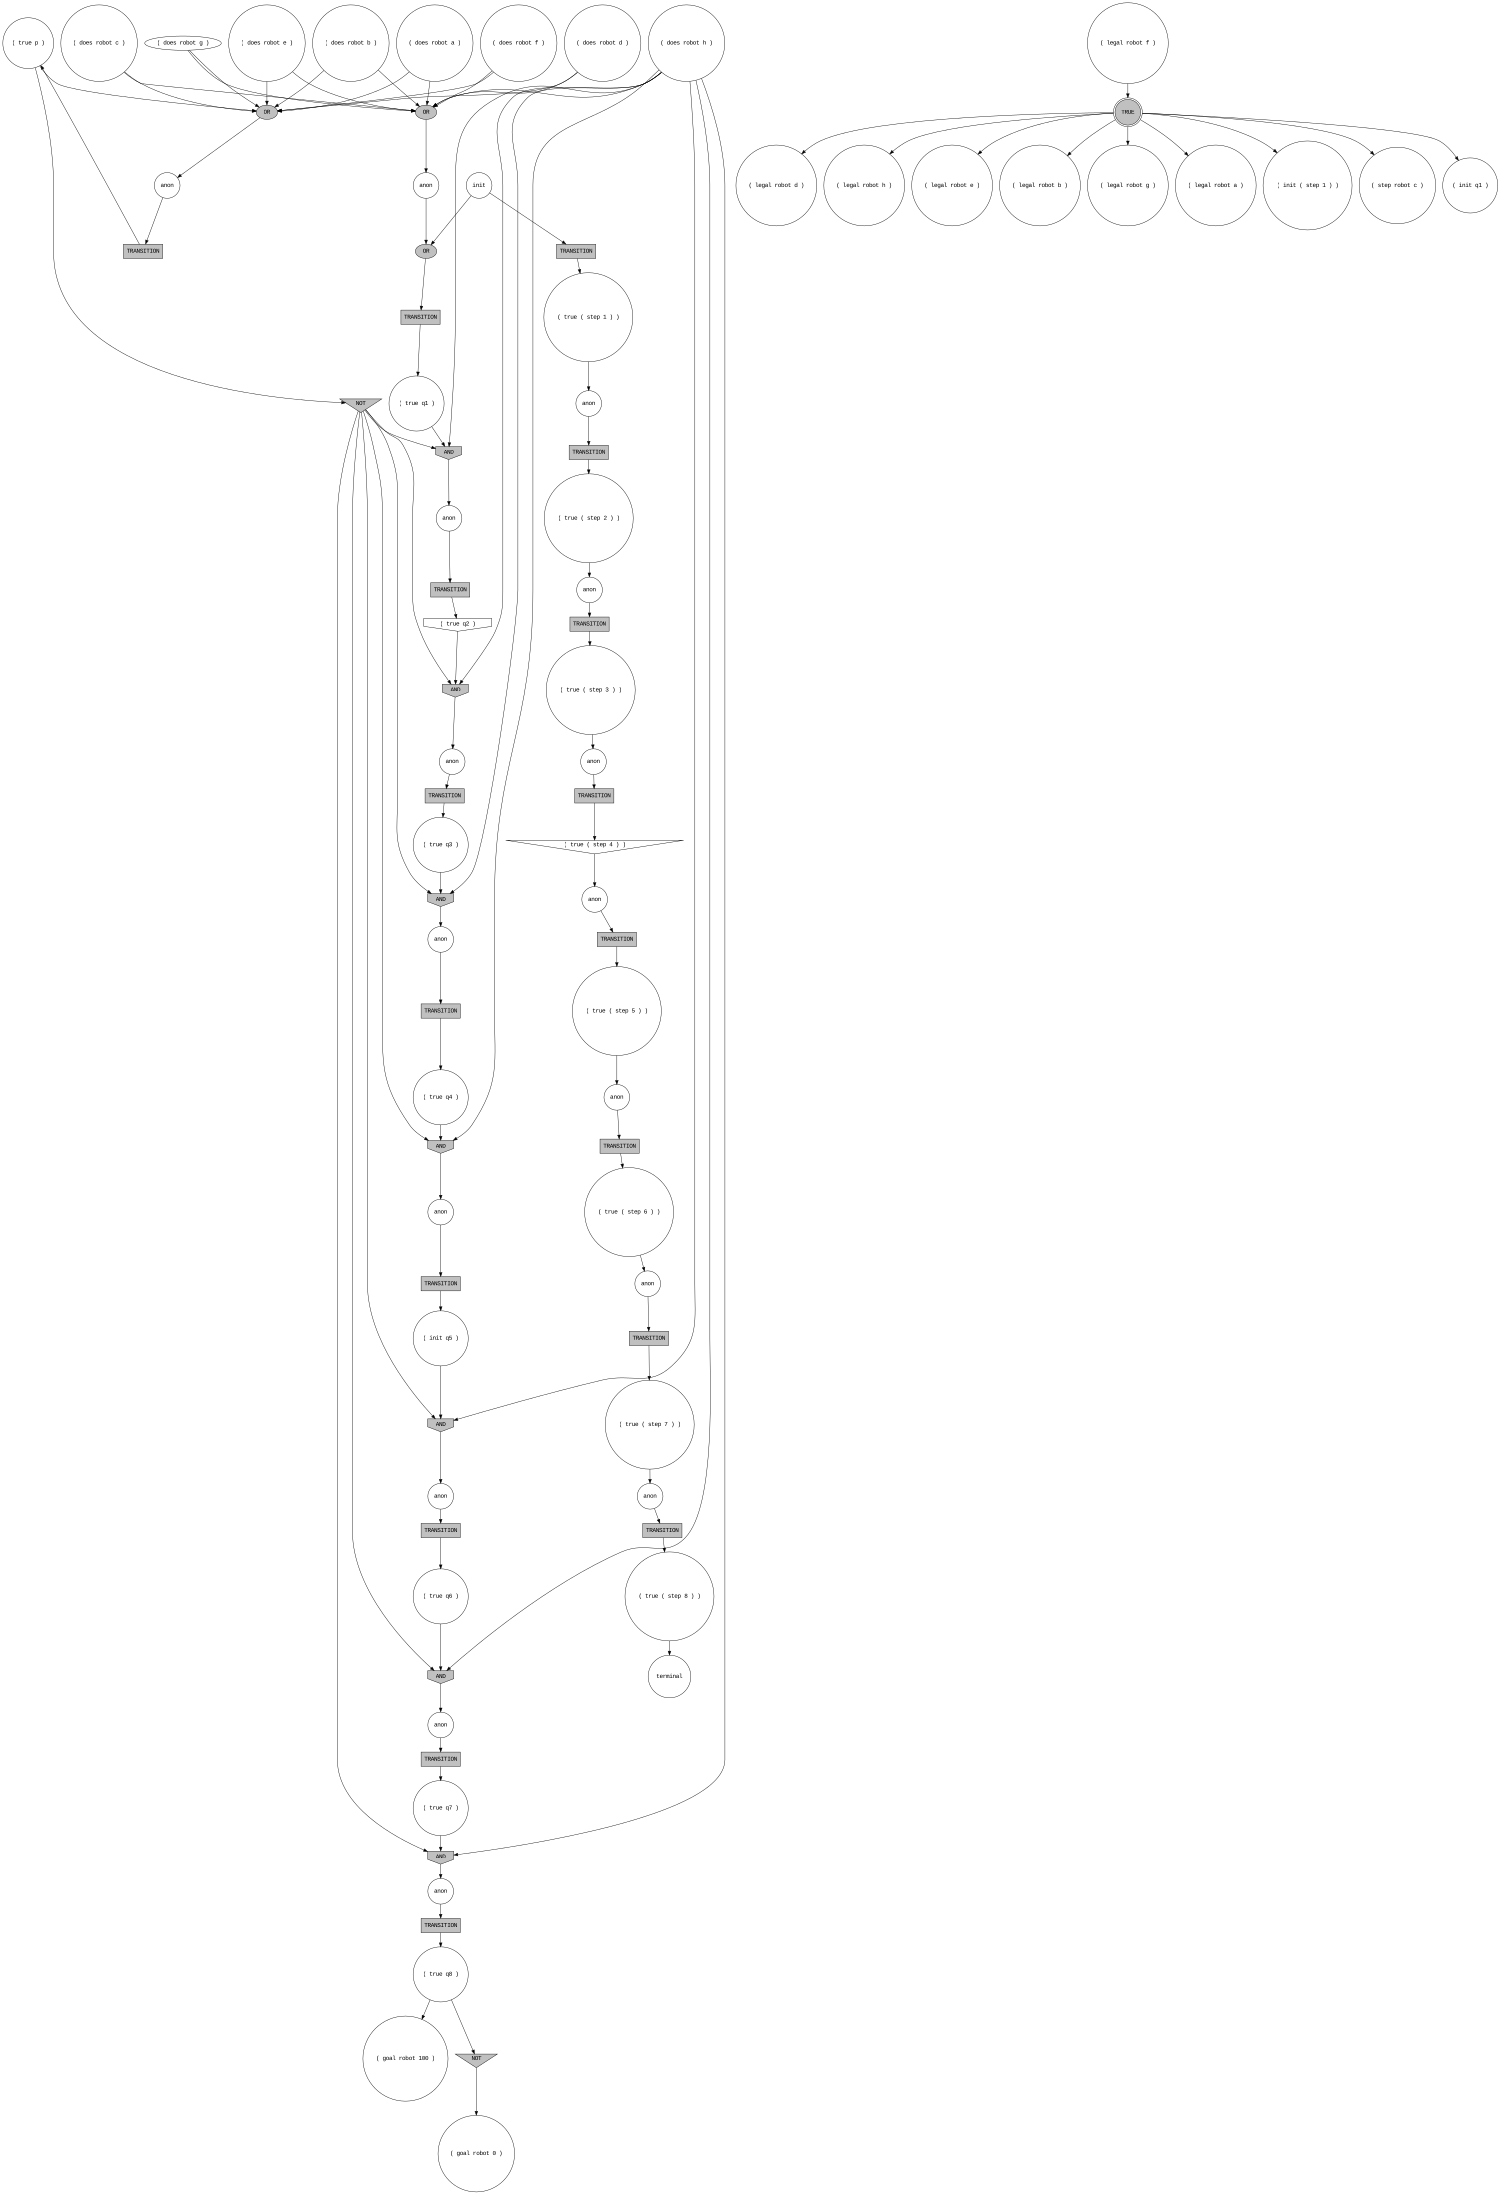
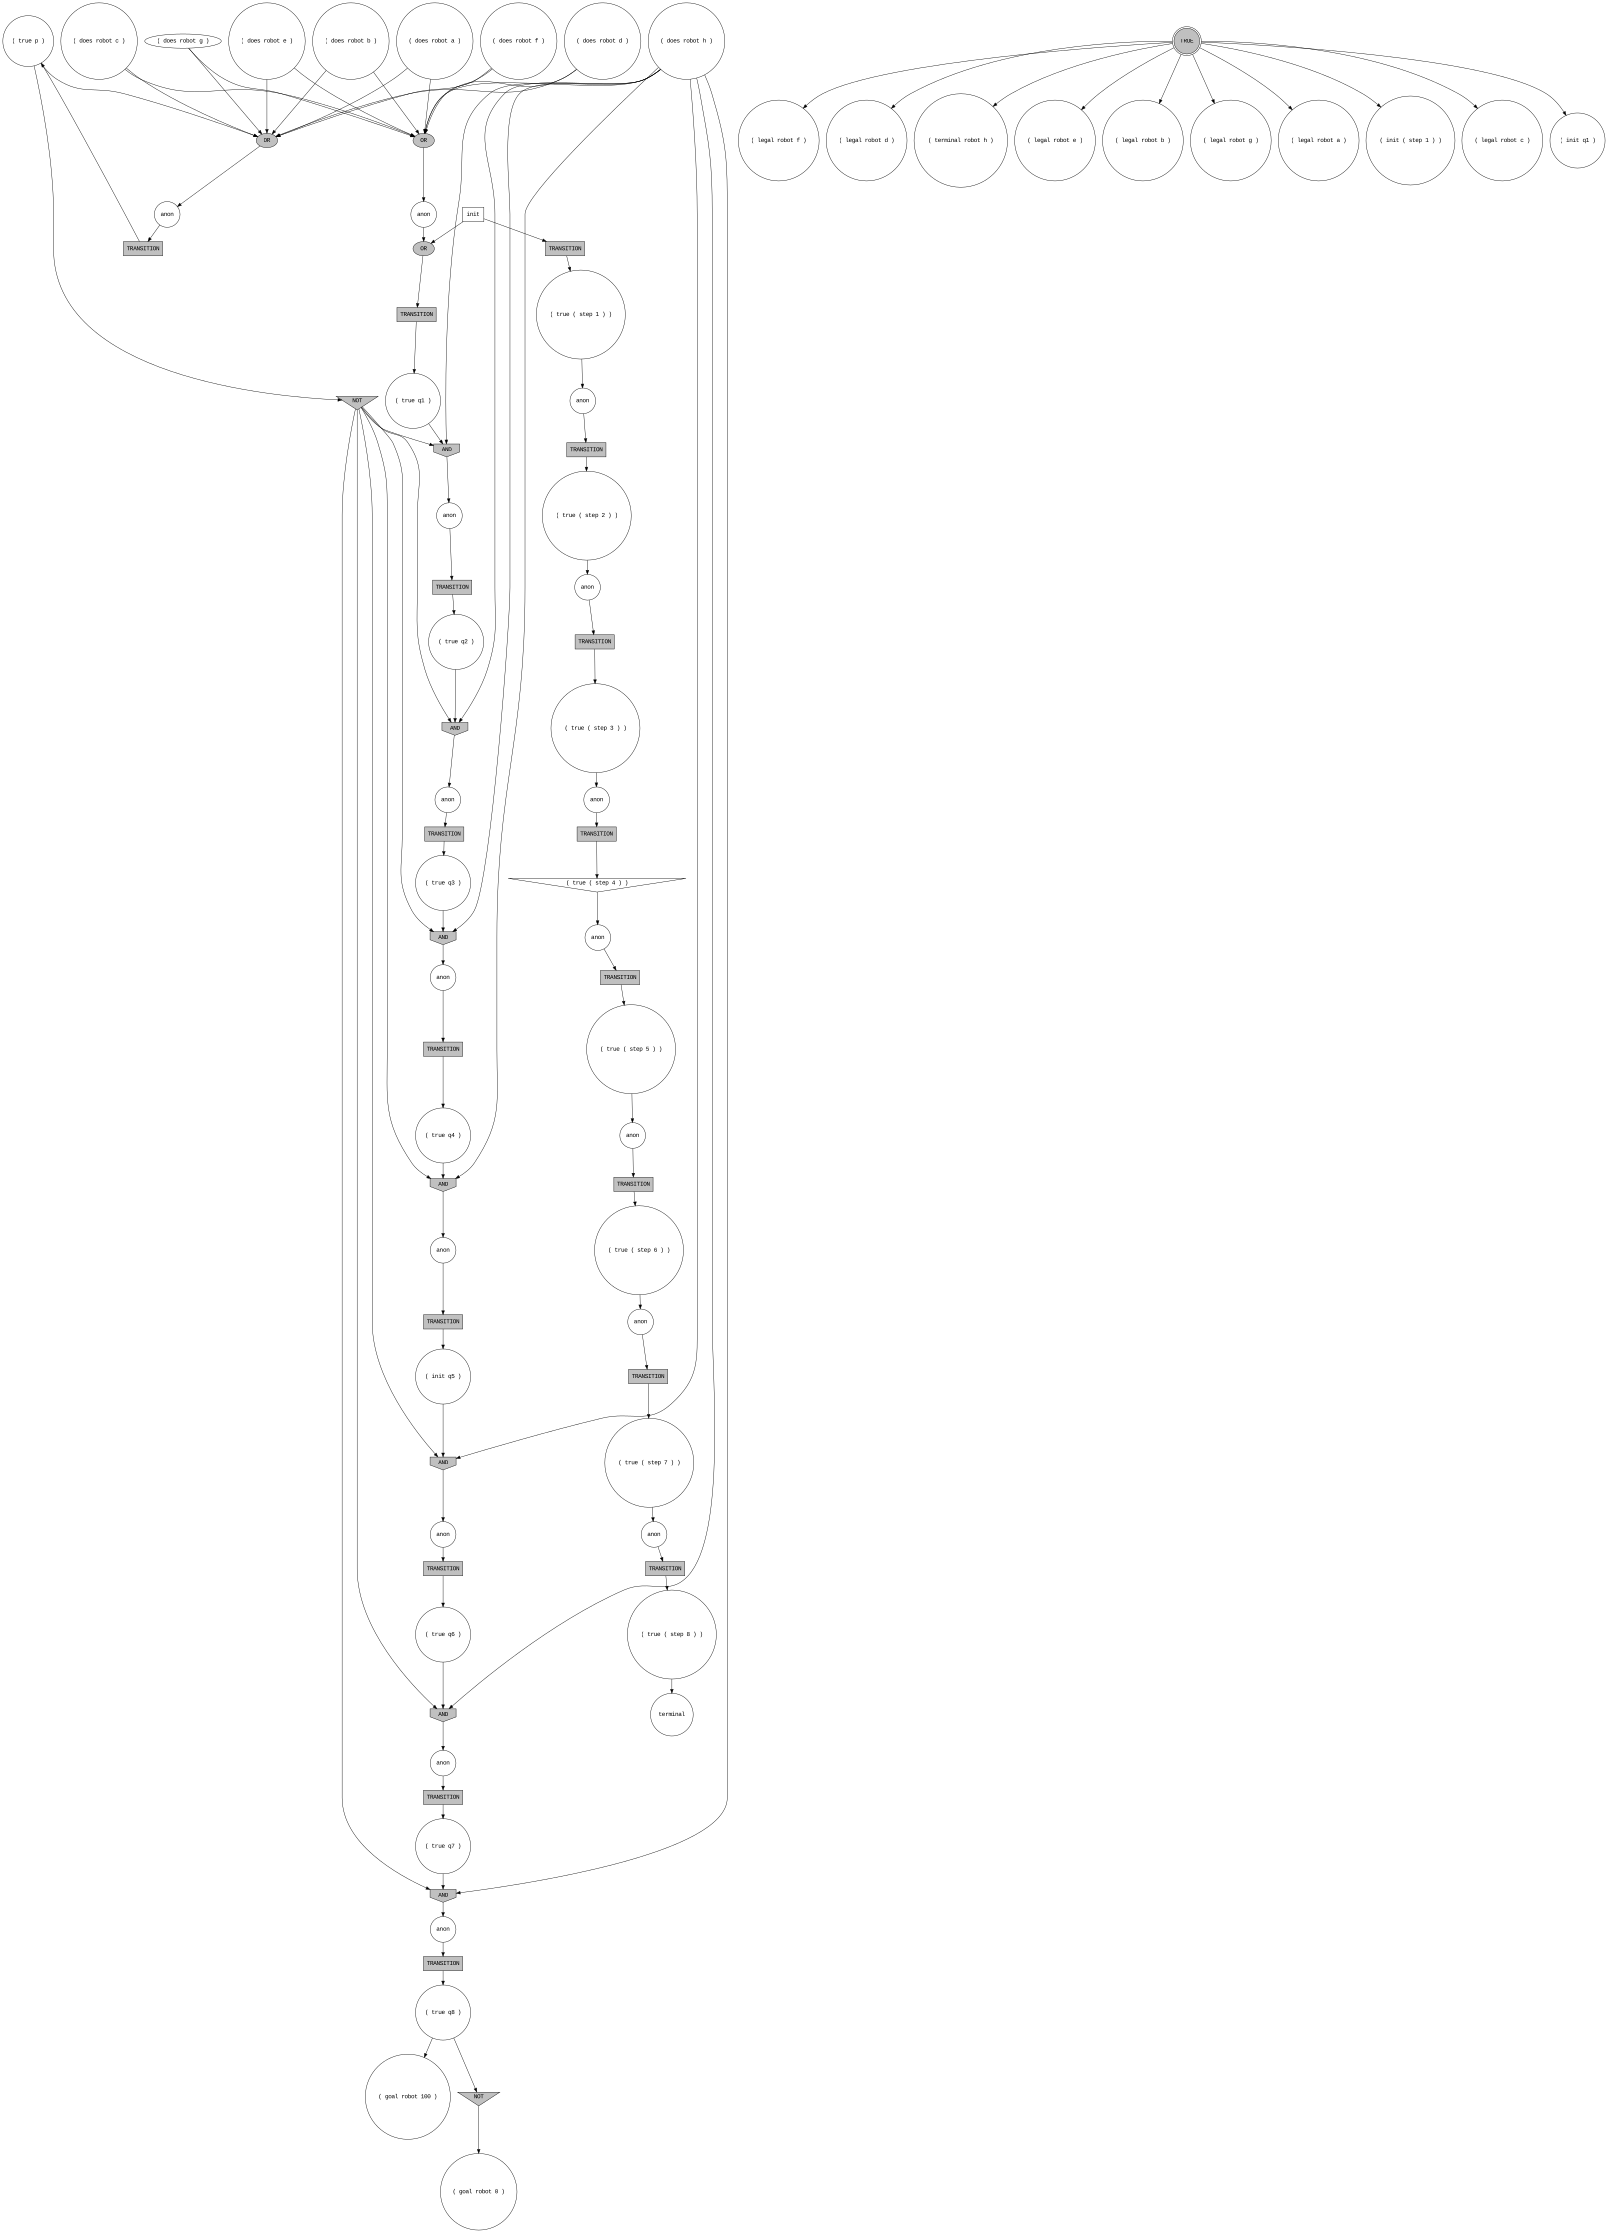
  digraph {
    fontname="Liberation Mono"
    node [fillcolor=white fontname="Liberation Mono" shape=circle style=filled]
    edge [fontname="Liberation Mono"]
    n1 [label=anon]
    n2 [fillcolor=grey label=TRANSITION shape=box]
    n3 [label="( true ( step 6 ) )"]
    n4 [label=anon]
    n5 [label="( legal robot f )"]
    n6 [label=anon]
    n7 [fillcolor=grey label=TRANSITION shape=box]
    n8 [label="( true p )"]
    n9 [fillcolor=grey label=OR shape=ellipse]
    n10 [fillcolor=grey label=NOT shape=invtriangle]
    n11 [fillcolor=grey label=AND shape=invhouse]
    n12 [fillcolor=grey label=AND shape=invhouse]
    n13 [fillcolor=grey label=AND shape=invhouse]
    n14 [fillcolor=grey label=AND shape=invhouse]
    n15 [fillcolor=grey label=AND shape=invhouse]
    n16 [fillcolor=grey label=AND shape=invhouse]
    n17 [fillcolor=grey label=AND shape=invhouse]
    n18 [label=anon]
    n19 [label=anon]
    n20 [label=anon]
    n21 [label=anon]
    n22 [label=anon]
    n23 [label=anon]
    n24 [label=anon]
    n25 [label="( legal robot d )"]
    n26 [fillcolor=grey label=TRANSITION shape=box]
    n27 [label="( true q8 )"]
-   n28 [label="( legal robot h )"]
+   n28 [label="( terminal robot h )"]
    n29 [label=anon]
    n30 [fillcolor=grey label=TRANSITION shape=box]
    n31 [label="( true ( step 8 ) )"]
    n32 [label=terminal]
    n33 [fillcolor=grey label=TRANSITION shape=box]
-   n34 [label="( true q2 )" shape=invhouse]
+   n34 [label="( true q2 )"]
    n35 [fillcolor=grey label=TRANSITION shape=box]
    n36 [label="( true ( step 4 ) )" shape=invtriangle]
    n37 [label=anon]
    n38 [fillcolor=grey label=TRANSITION shape=box]
    n39 [label="( legal robot e )"]
    n40 [label=anon]
    n41 [fillcolor=grey label=OR shape=ellipse]
    n42 [fillcolor=grey label=TRANSITION shape=box]
    n43 [label="( true q1 )"]
    n44 [label=anon]
    n45 [fillcolor=grey label=TRANSITION shape=box]
    n46 [label="( true ( step 3 ) )"]
    n47 [label=anon]
    n48 [label="( legal robot b )"]
    n49 [label="( goal robot 100 )"]
    n50 [label="( true ( step 5 ) )"]
    n51 [label="( init q5 )"]
    n52 [fillcolor=grey label=TRANSITION shape=box]
    n53 [fillcolor=grey label=TRANSITION shape=box]
    n54 [label="( true q7 )"]
-   n55 [label=init]
+   n55 [label=init shape=box]
    n56 [fillcolor=grey label=TRANSITION shape=box]
    n57 [label="( true ( step 1 ) )"]
    n58 [label=anon]
    n59 [label="( does robot e )"]
    n60 [fillcolor=grey label=OR shape=ellipse]
    n61 [fillcolor=grey label=TRANSITION shape=box]
    n62 [label="( true ( step 2 ) )"]
    n63 [label="( does robot b )"]
    n64 [label="( true q6 )"]
    n65 [fillcolor=grey label=TRANSITION shape=box]
    n66 [label="( true ( step 7 ) )"]
    n67 [label="( true q3 )"]
    n68 [fillcolor=grey label=TRANSITION shape=box]
    n69 [fillcolor=grey label=TRANSITION shape=box]
    n70 [label="( legal robot g )"]
    n71 [label="( legal robot a )"]
    n72 [fillcolor=grey label=TRANSITION shape=box]
    n73 [label="( does robot h )"]
    n74 [label="( true q4 )"]
    n75 [label="( goal robot 0 )"]
    n76 [fillcolor=grey label=NOT shape=invtriangle]
    n77 [label="( does robot a )"]
    n78 [label="( does robot f )"]
    n79 [label="( init ( step 1 ) )"]
-   n80 [label="( step robot c )"]
+   n80 [label="( legal robot c )"]
    n81 [label="( does robot d )"]
    n82 [label="( does robot c )"]
    n83 [label="( does robot g )" shape=ellipse]
    n84 [fillcolor=grey label=TRUE shape=doublecircle]
    n85 [label="( init q1 )"]
    n1 -> n2
    n2 -> n3
    n3 -> n4
    n4 -> n65
    n6 -> n7
    n7 -> n8
    n8 -> n9
    n8 -> n10
    n9 -> n6
    n10 -> n11
    n10 -> n12
    n10 -> n13
    n10 -> n14
    n10 -> n15
    n10 -> n16
    n10 -> n17
    n11 -> n18
    n12 -> n19
    n13 -> n20
    n14 -> n21
    n15 -> n22
    n16 -> n23
    n17 -> n24
    n18 -> n26
    n19 -> n52
    n20 -> n53
    n21 -> n68
    n22 -> n69
    n23 -> n72
    n24 -> n33
    n26 -> n27
    n27 -> n49
    n27 -> n76
    n29 -> n30
    n30 -> n31
    n31 -> n32
    n33 -> n34
    n34 -> n15
    n35 -> n36
    n36 -> n37
    n37 -> n38
    n38 -> n50
    n40 -> n41
    n41 -> n42
    n42 -> n43
    n43 -> n17
    n44 -> n45
    n45 -> n46
    n46 -> n47
    n47 -> n35
    n50 -> n1
    n51 -> n12
    n52 -> n64
    n53 -> n54
    n54 -> n11
    n55 -> n41
    n55 -> n56
    n56 -> n57
    n57 -> n58
    n58 -> n61
    n59 -> n9
    n59 -> n60
    n60 -> n40
    n61 -> n62
    n62 -> n44
    n63 -> n9
    n63 -> n60
    n64 -> n13
    n65 -> n66
    n66 -> n29
    n67 -> n14
    n68 -> n74
    n69 -> n67
    n72 -> n51
    n73 -> n11
    n73 -> n12
    n73 -> n13
    n73 -> n14
    n73 -> n15
    n73 -> n16
    n73 -> n17
    n73 -> n60
    n74 -> n16
    n76 -> n75
    n77 -> n9
    n77 -> n60
    n78 -> n9
    n78 -> n60
    n81 -> n9
    n81 -> n60
    n82 -> n9
    n82 -> n60
    n83 -> n9
    n83 -> n60
-   n5 -> n84
+   n84 -> n5
    n84 -> n25
    n84 -> n28
    n84 -> n39
    n84 -> n48
    n84 -> n70
    n84 -> n71
    n84 -> n79
    n84 -> n80
    n84 -> n85
  }
